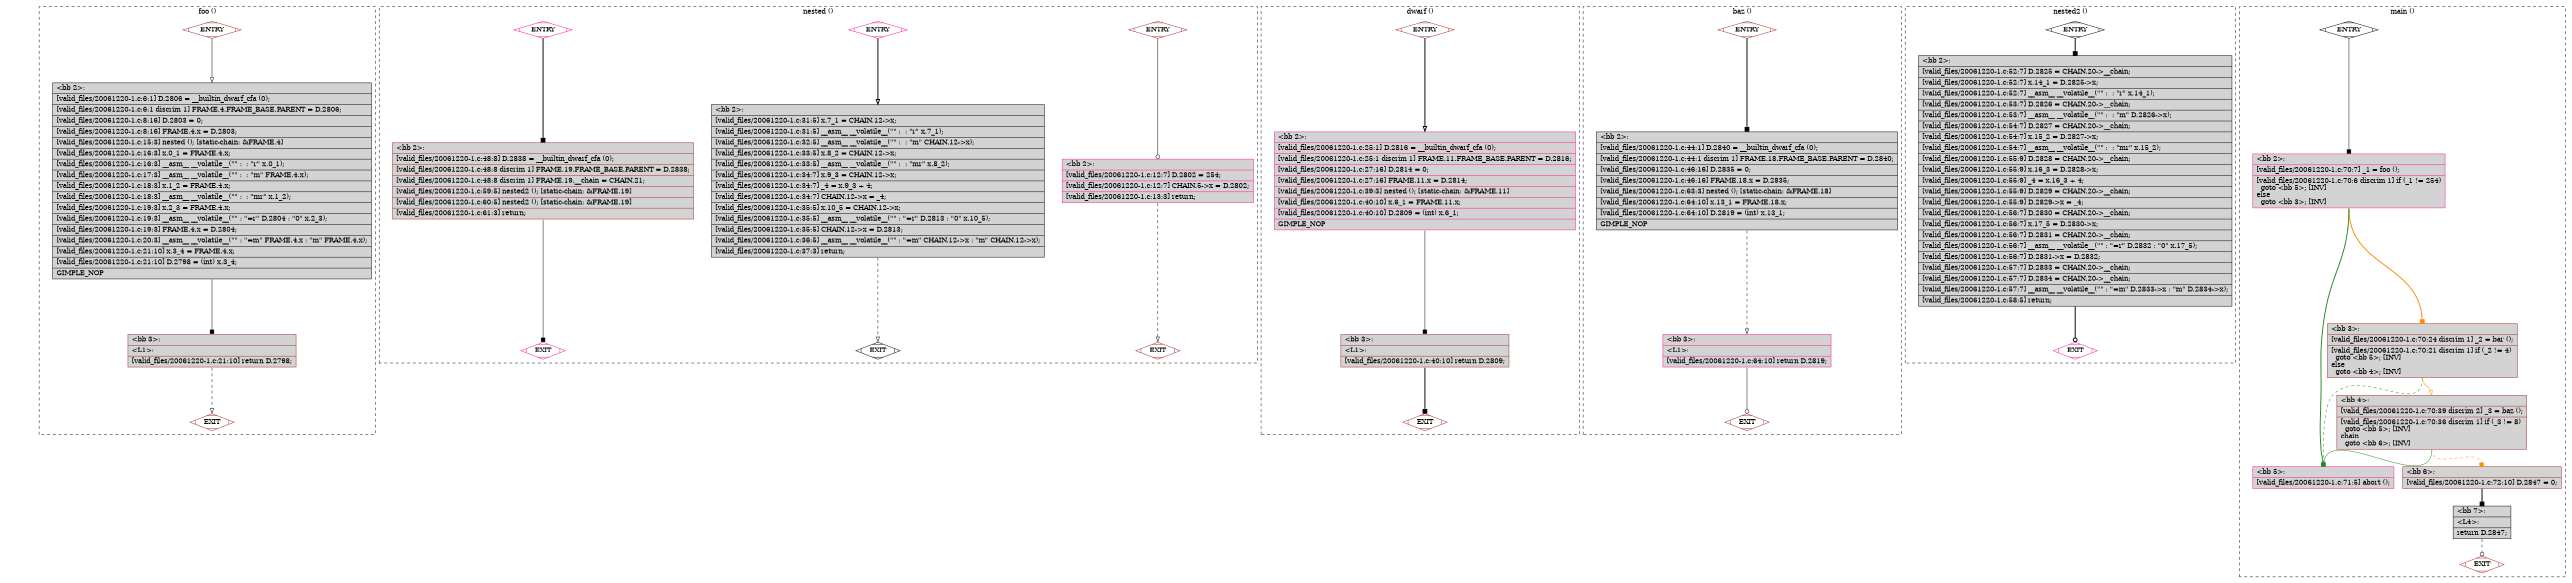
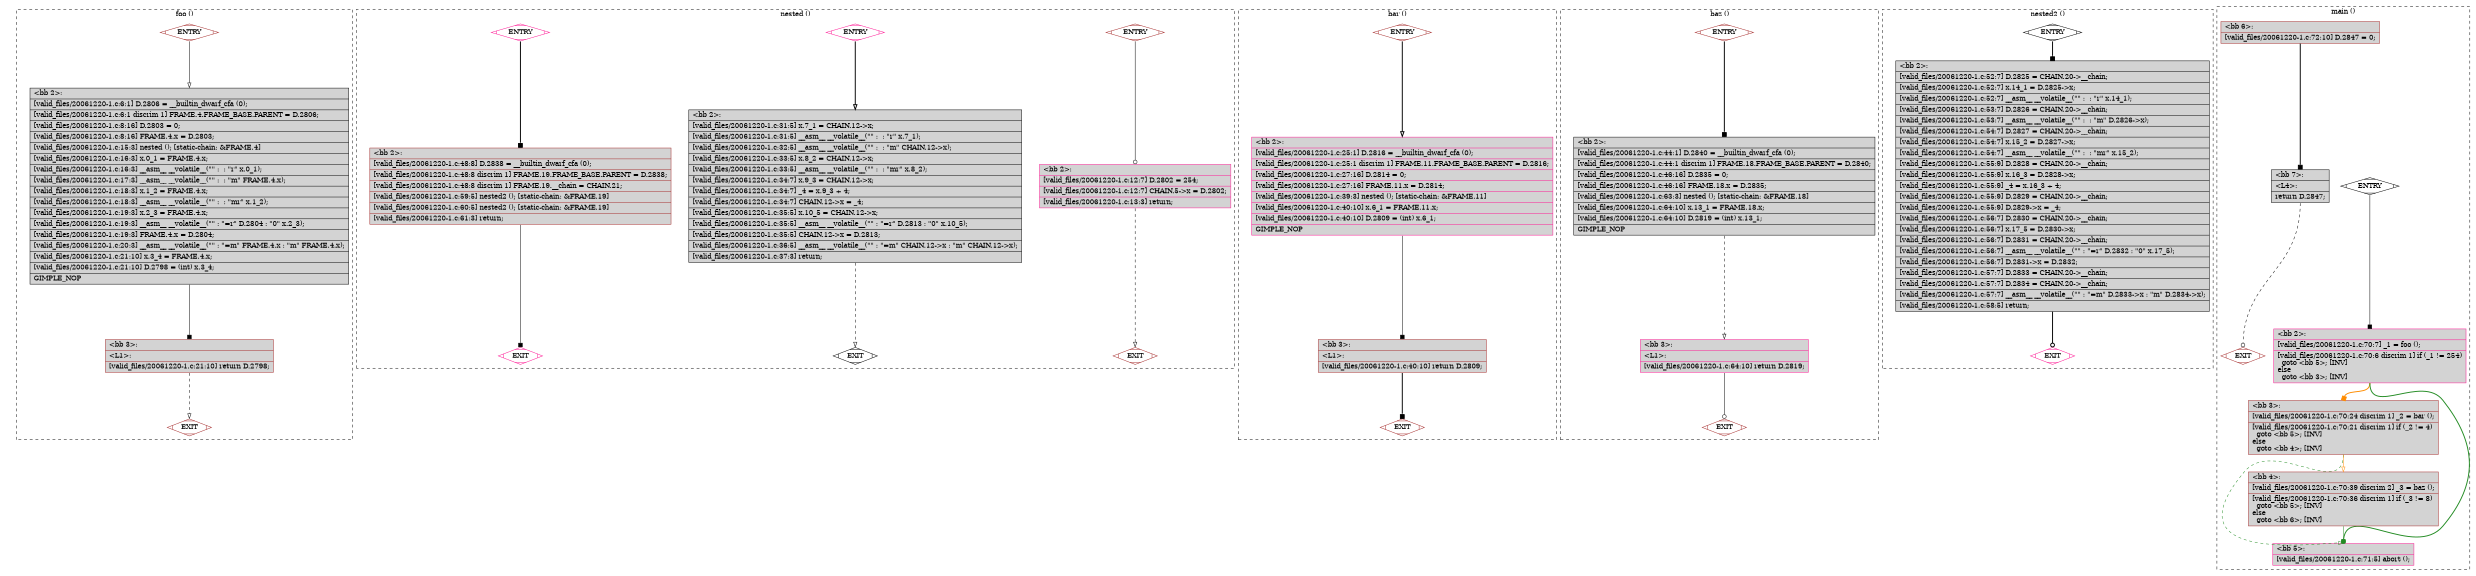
  digraph {
    node [color=brown fillcolor=white shape=Mdiamond style=filled]
    edge [constraint=true headport=n style=bold tailport=s arrowhead=box color=black weight=10]
    n1 [label=ENTRY]
    n2 [label=EXIT]
    n3 [color=black fillcolor=lightgrey label="{\<bb\ 2\>:\l|[valid_files/20061220-1.c:6:1]\ D.2806\ =\ __builtin_dwarf_cfa\ (0);\l|[valid_files/20061220-1.c:6:1\ discrim\ 1]\ FRAME.4.FRAME_BASE.PARENT\ =\ D.2806;\l|[valid_files/20061220-1.c:8:16]\ D.2803\ =\ 0;\l|[valid_files/20061220-1.c:8:16]\ FRAME.4.x\ =\ D.2803;\l|[valid_files/20061220-1.c:15:3]\ nested\ ();\ [static-chain:\ &FRAME.4]\l|[valid_files/20061220-1.c:16:3]\ x.0_1\ =\ FRAME.4.x;\l|[valid_files/20061220-1.c:16:3]\ __asm__\ __volatile__(\"\"\ :\ \ :\ \"r\"\ x.0_1);\l|[valid_files/20061220-1.c:17:3]\ __asm__\ __volatile__(\"\"\ :\ \ :\ \"m\"\ FRAME.4.x);\l|[valid_files/20061220-1.c:18:3]\ x.1_2\ =\ FRAME.4.x;\l|[valid_files/20061220-1.c:18:3]\ __asm__\ __volatile__(\"\"\ :\ \ :\ \"mr\"\ x.1_2);\l|[valid_files/20061220-1.c:19:3]\ x.2_3\ =\ FRAME.4.x;\l|[valid_files/20061220-1.c:19:3]\ __asm__\ __volatile__(\"\"\ :\ \"=r\"\ D.2804\ :\ \"0\"\ x.2_3);\l|[valid_files/20061220-1.c:19:3]\ FRAME.4.x\ =\ D.2804;\l|[valid_files/20061220-1.c:20:3]\ __asm__\ __volatile__(\"\"\ :\ \"=m\"\ FRAME.4.x\ :\ \"m\"\ FRAME.4.x);\l|[valid_files/20061220-1.c:21:10]\ x.3_4\ =\ FRAME.4.x;\l|[valid_files/20061220-1.c:21:10]\ D.2798\ =\ (int)\ x.3_4;\l|GIMPLE_NOP\l}" shape=record]
    n4 [fillcolor=lightgrey label="{\<bb\ 3\>:\l|\<L1\>:\l|[valid_files/20061220-1.c:21:10]\ return\ D.2798;\l}" shape=record]
    n5 [label=ENTRY]
    n6 [label=EXIT]
    n7 [color=deeppink fillcolor=lightgrey label="{\<bb\ 2\>:\l|[valid_files/20061220-1.c:12:7]\ D.2802\ =\ 254;\l|[valid_files/20061220-1.c:12:7]\ CHAIN.5-\>x\ =\ D.2802;\l|[valid_files/20061220-1.c:13:3]\ return;\l}" shape=record]
    n8 [color=deeppink label=ENTRY]
    n9 [color=black label=EXIT]
    n10 [color=black fillcolor=lightgrey label="{\<bb\ 2\>:\l|[valid_files/20061220-1.c:31:5]\ x.7_1\ =\ CHAIN.12-\>x;\l|[valid_files/20061220-1.c:31:5]\ __asm__\ __volatile__(\"\"\ :\ \ :\ \"r\"\ x.7_1);\l|[valid_files/20061220-1.c:32:5]\ __asm__\ __volatile__(\"\"\ :\ \ :\ \"m\"\ CHAIN.12-\>x);\l|[valid_files/20061220-1.c:33:5]\ x.8_2\ =\ CHAIN.12-\>x;\l|[valid_files/20061220-1.c:33:5]\ __asm__\ __volatile__(\"\"\ :\ \ :\ \"mr\"\ x.8_2);\l|[valid_files/20061220-1.c:34:7]\ x.9_3\ =\ CHAIN.12-\>x;\l|[valid_files/20061220-1.c:34:7]\ _4\ =\ x.9_3\ +\ 4;\l|[valid_files/20061220-1.c:34:7]\ CHAIN.12-\>x\ =\ _4;\l|[valid_files/20061220-1.c:35:5]\ x.10_5\ =\ CHAIN.12-\>x;\l|[valid_files/20061220-1.c:35:5]\ __asm__\ __volatile__(\"\"\ :\ \"=r\"\ D.2813\ :\ \"0\"\ x.10_5);\l|[valid_files/20061220-1.c:35:5]\ CHAIN.12-\>x\ =\ D.2813;\l|[valid_files/20061220-1.c:36:5]\ __asm__\ __volatile__(\"\"\ :\ \"=m\"\ CHAIN.12-\>x\ :\ \"m\"\ CHAIN.12-\>x);\l|[valid_files/20061220-1.c:37:3]\ return;\l}" shape=record]
    n11 [color=deeppink label=ENTRY]
    n12 [color=deeppink label=EXIT]
    n13 [fillcolor=lightgrey label="{\<bb\ 2\>:\l|[valid_files/20061220-1.c:48:8]\ D.2838\ =\ __builtin_dwarf_cfa\ (0);\l|[valid_files/20061220-1.c:48:8\ discrim\ 1]\ FRAME.19.FRAME_BASE.PARENT\ =\ D.2838;\l|[valid_files/20061220-1.c:48:8\ discrim\ 1]\ FRAME.19.__chain\ =\ CHAIN.21;\l|[valid_files/20061220-1.c:59:5]\ nested2\ ();\ [static-chain:\ &FRAME.19]\l|[valid_files/20061220-1.c:60:5]\ nested2\ ();\ [static-chain:\ &FRAME.19]\l|[valid_files/20061220-1.c:61:3]\ return;\l}" shape=record]
    n14 [label=ENTRY]
    n15 [label=EXIT]
    n16 [color=deeppink fillcolor=lightgrey label="{\<bb\ 2\>:\l|[valid_files/20061220-1.c:25:1]\ D.2816\ =\ __builtin_dwarf_cfa\ (0);\l|[valid_files/20061220-1.c:25:1\ discrim\ 1]\ FRAME.11.FRAME_BASE.PARENT\ =\ D.2816;\l|[valid_files/20061220-1.c:27:16]\ D.2814\ =\ 0;\l|[valid_files/20061220-1.c:27:16]\ FRAME.11.x\ =\ D.2814;\l|[valid_files/20061220-1.c:39:3]\ nested\ ();\ [static-chain:\ &FRAME.11]\l|[valid_files/20061220-1.c:40:10]\ x.6_1\ =\ FRAME.11.x;\l|[valid_files/20061220-1.c:40:10]\ D.2809\ =\ (int)\ x.6_1;\l|GIMPLE_NOP\l}" shape=record]
    n17 [fillcolor=lightgrey label="{\<bb\ 3\>:\l|\<L1\>:\l|[valid_files/20061220-1.c:40:10]\ return\ D.2809;\l}" shape=record]
    n18 [label=ENTRY]
    n19 [label=EXIT]
    n20 [color=black fillcolor=lightgrey label="{\<bb\ 2\>:\l|[valid_files/20061220-1.c:44:1]\ D.2840\ =\ __builtin_dwarf_cfa\ (0);\l|[valid_files/20061220-1.c:44:1\ discrim\ 1]\ FRAME.18.FRAME_BASE.PARENT\ =\ D.2840;\l|[valid_files/20061220-1.c:46:16]\ D.2835\ =\ 0;\l|[valid_files/20061220-1.c:46:16]\ FRAME.18.x\ =\ D.2835;\l|[valid_files/20061220-1.c:63:3]\ nested\ ();\ [static-chain:\ &FRAME.18]\l|[valid_files/20061220-1.c:64:10]\ x.13_1\ =\ FRAME.18.x;\l|[valid_files/20061220-1.c:64:10]\ D.2819\ =\ (int)\ x.13_1;\l|GIMPLE_NOP\l}" shape=record]
    n21 [color=deeppink fillcolor=lightgrey label="{\<bb\ 3\>:\l|\<L1\>:\l|[valid_files/20061220-1.c:64:10]\ return\ D.2819;\l}" shape=record]
    n22 [color=black label=ENTRY]
    n23 [color=deeppink label=EXIT]
    n24 [color=black fillcolor=lightgrey label="{\<bb\ 2\>:\l|[valid_files/20061220-1.c:52:7]\ D.2825\ =\ CHAIN.20-\>__chain;\l|[valid_files/20061220-1.c:52:7]\ x.14_1\ =\ D.2825-\>x;\l|[valid_files/20061220-1.c:52:7]\ __asm__\ __volatile__(\"\"\ :\ \ :\ \"r\"\ x.14_1);\l|[valid_files/20061220-1.c:53:7]\ D.2826\ =\ CHAIN.20-\>__chain;\l|[valid_files/20061220-1.c:53:7]\ __asm__\ __volatile__(\"\"\ :\ \ :\ \"m\"\ D.2826-\>x);\l|[valid_files/20061220-1.c:54:7]\ D.2827\ =\ CHAIN.20-\>__chain;\l|[valid_files/20061220-1.c:54:7]\ x.15_2\ =\ D.2827-\>x;\l|[valid_files/20061220-1.c:54:7]\ __asm__\ __volatile__(\"\"\ :\ \ :\ \"mr\"\ x.15_2);\l|[valid_files/20061220-1.c:55:9]\ D.2828\ =\ CHAIN.20-\>__chain;\l|[valid_files/20061220-1.c:55:9]\ x.16_3\ =\ D.2828-\>x;\l|[valid_files/20061220-1.c:55:9]\ _4\ =\ x.16_3\ +\ 4;\l|[valid_files/20061220-1.c:55:9]\ D.2829\ =\ CHAIN.20-\>__chain;\l|[valid_files/20061220-1.c:55:9]\ D.2829-\>x\ =\ _4;\l|[valid_files/20061220-1.c:56:7]\ D.2830\ =\ CHAIN.20-\>__chain;\l|[valid_files/20061220-1.c:56:7]\ x.17_5\ =\ D.2830-\>x;\l|[valid_files/20061220-1.c:56:7]\ D.2831\ =\ CHAIN.20-\>__chain;\l|[valid_files/20061220-1.c:56:7]\ __asm__\ __volatile__(\"\"\ :\ \"=r\"\ D.2832\ :\ \"0\"\ x.17_5);\l|[valid_files/20061220-1.c:56:7]\ D.2831-\>x\ =\ D.2832;\l|[valid_files/20061220-1.c:57:7]\ D.2833\ =\ CHAIN.20-\>__chain;\l|[valid_files/20061220-1.c:57:7]\ D.2834\ =\ CHAIN.20-\>__chain;\l|[valid_files/20061220-1.c:57:7]\ __asm__\ __volatile__(\"\"\ :\ \"=m\"\ D.2833-\>x\ :\ \"m\"\ D.2834-\>x);\l|[valid_files/20061220-1.c:58:5]\ return;\l}" shape=record]
    n25 [color=black label=ENTRY]
    n26 [label=EXIT]
    n27 [color=deeppink fillcolor=lightgrey label="{\<bb\ 2\>:\l|[valid_files/20061220-1.c:70:7]\ _1\ =\ foo\ ();\l|[valid_files/20061220-1.c:70:6\ discrim\ 1]\ if\ (_1\ !=\ 254)\l\ \ goto\ \<bb\ 5\>;\ [INV]\lelse\l\ \ goto\ \<bb\ 3\>;\ [INV]\l}" shape=record]
    n28 [fillcolor=lightgrey label="{\<bb\ 3\>:\l|[valid_files/20061220-1.c:70:24\ discrim\ 1]\ _2\ =\ bar\ ();\l|[valid_files/20061220-1.c:70:21\ discrim\ 1]\ if\ (_2\ !=\ 4)\l\ \ goto\ \<bb\ 5\>;\ [INV]\lelse\l\ \ goto\ \<bb\ 4\>;\ [INV]\l}" shape=record]
    n29 [color=deeppink fillcolor=lightgrey label="{\<bb\ 5\>:\l|[valid_files/20061220-1.c:71:5]\ abort\ ();\l}" shape=record]
-   n30 [fillcolor=lightgrey label="{\<bb\ 4\>:\l|[valid_files/20061220-1.c:70:39\ discrim\ 2]\ _3\ =\ baz\ ();\l|[valid_files/20061220-1.c:70:36\ discrim\ 1]\ if\ (_3\ !=\ 8)\l\ \ goto\ \<bb\ 5\>;\ [INV]\lchain\l\ \ goto\ \<bb\ 6\>;\ [INV]\l}" shape=record]
+   n30 [fillcolor=lightgrey label="{\<bb\ 4\>:\l|[valid_files/20061220-1.c:70:39\ discrim\ 2]\ _3\ =\ baz\ ();\l|[valid_files/20061220-1.c:70:36\ discrim\ 1]\ if\ (_3\ !=\ 8)\l\ \ goto\ \<bb\ 5\>;\ [INV]\lelse\l\ \ goto\ \<bb\ 6\>;\ [INV]\l}" shape=record]
    n31 [fillcolor=lightgrey label="{\<bb\ 6\>:\l|[valid_files/20061220-1.c:72:10]\ D.2847\ =\ 0;\l}" shape=record]
    n32 [color=black fillcolor=lightgrey label="{\<bb\ 7\>:\l|\<L4\>:\l|return\ D.2847;\l}" shape=record]
    subgraph cluster_1 {
      color=black
      label="foo ()"
      style=dashed
      n1
      n2
      n3
      n4
    }
    subgraph cluster_2 {
      color=black
      label="nested ()"
      style=dashed
      n5
      n6
      n7
      n8
      n9
      n10
      n11
      n12
      n13
    }
    subgraph cluster_3 {
      color=black
-     label="dwarf ()"
+     label="bar ()"
      style=dashed
      n14
      n15
      n16
      n17
    }
    subgraph cluster_4 {
      color=black
      label="baz ()"
      style=dashed
      n18
      n19
      n20
      n21
    }
    subgraph cluster_5 {
      color=black
      label="nested2 ()"
      style=dashed
      n22
      n23
      n24
    }
    subgraph cluster_6 {
      color=black
      label="main ()"
      style=dashed
      n25
      n26
      n27
      n28
      n29
      n30
      n31
      n32
    }
    n1 -> n2 [style=invis arrowhead="" color="" weight=""]
    n1 -> n3 [arrowhead=onormal style=solid weight=100]
    n3 -> n4 [style=solid weight=100]
    n4 -> n2 [arrowhead=onormal style=dashed]
    n5 -> n6 [style=invis arrowhead="" color="" weight=""]
    n5 -> n7 [arrowhead=odot style=solid weight=100]
    n7 -> n6 [arrowhead=onormal style=dashed]
    n8 -> n9 [style=invis arrowhead="" color="" weight=""]
    n8 -> n10 [arrowhead=onormal weight=100]
    n10 -> n9 [arrowhead=onormal style=dashed]
    n11 -> n12 [style=invis arrowhead="" color="" weight=""]
    n11 -> n13 [weight=100]
    n13 -> n12 [style=solid]
    n14 -> n15 [style=invis arrowhead="" color="" weight=""]
    n14 -> n16 [arrowhead=onormal weight=100]
    n16 -> n17 [style=solid weight=100]
    n17 -> n15
    n18 -> n19 [style=invis arrowhead="" color="" weight=""]
    n18 -> n20 [weight=100]
    n20 -> n21 [arrowhead=onormal style=dashed weight=100]
    n21 -> n19 [arrowhead=odot style=solid]
    n22 -> n23 [style=invis arrowhead="" color="" weight=""]
    n22 -> n24 [weight=100]
    n24 -> n23 [arrowhead=odot]
    n25 -> n26 [style=invis arrowhead="" color="" weight=""]
    n25 -> n27 [style=solid weight=100]
    n27 -> n28 [color=darkorange]
    n27 -> n29 [arrowhead=odot color=forestgreen]
    n28 -> n29 [arrowhead=onormal color=forestgreen style=dashed]
    n28 -> n30 [arrowhead=onormal color=darkorange style=solid]
    n30 -> n29 [color=forestgreen style=solid]
-   n30 -> n31 [color=darkorange style=dashed]
    n31 -> n32 [weight=100]
    n32 -> n26 [arrowhead=odot style=dashed]
  }
